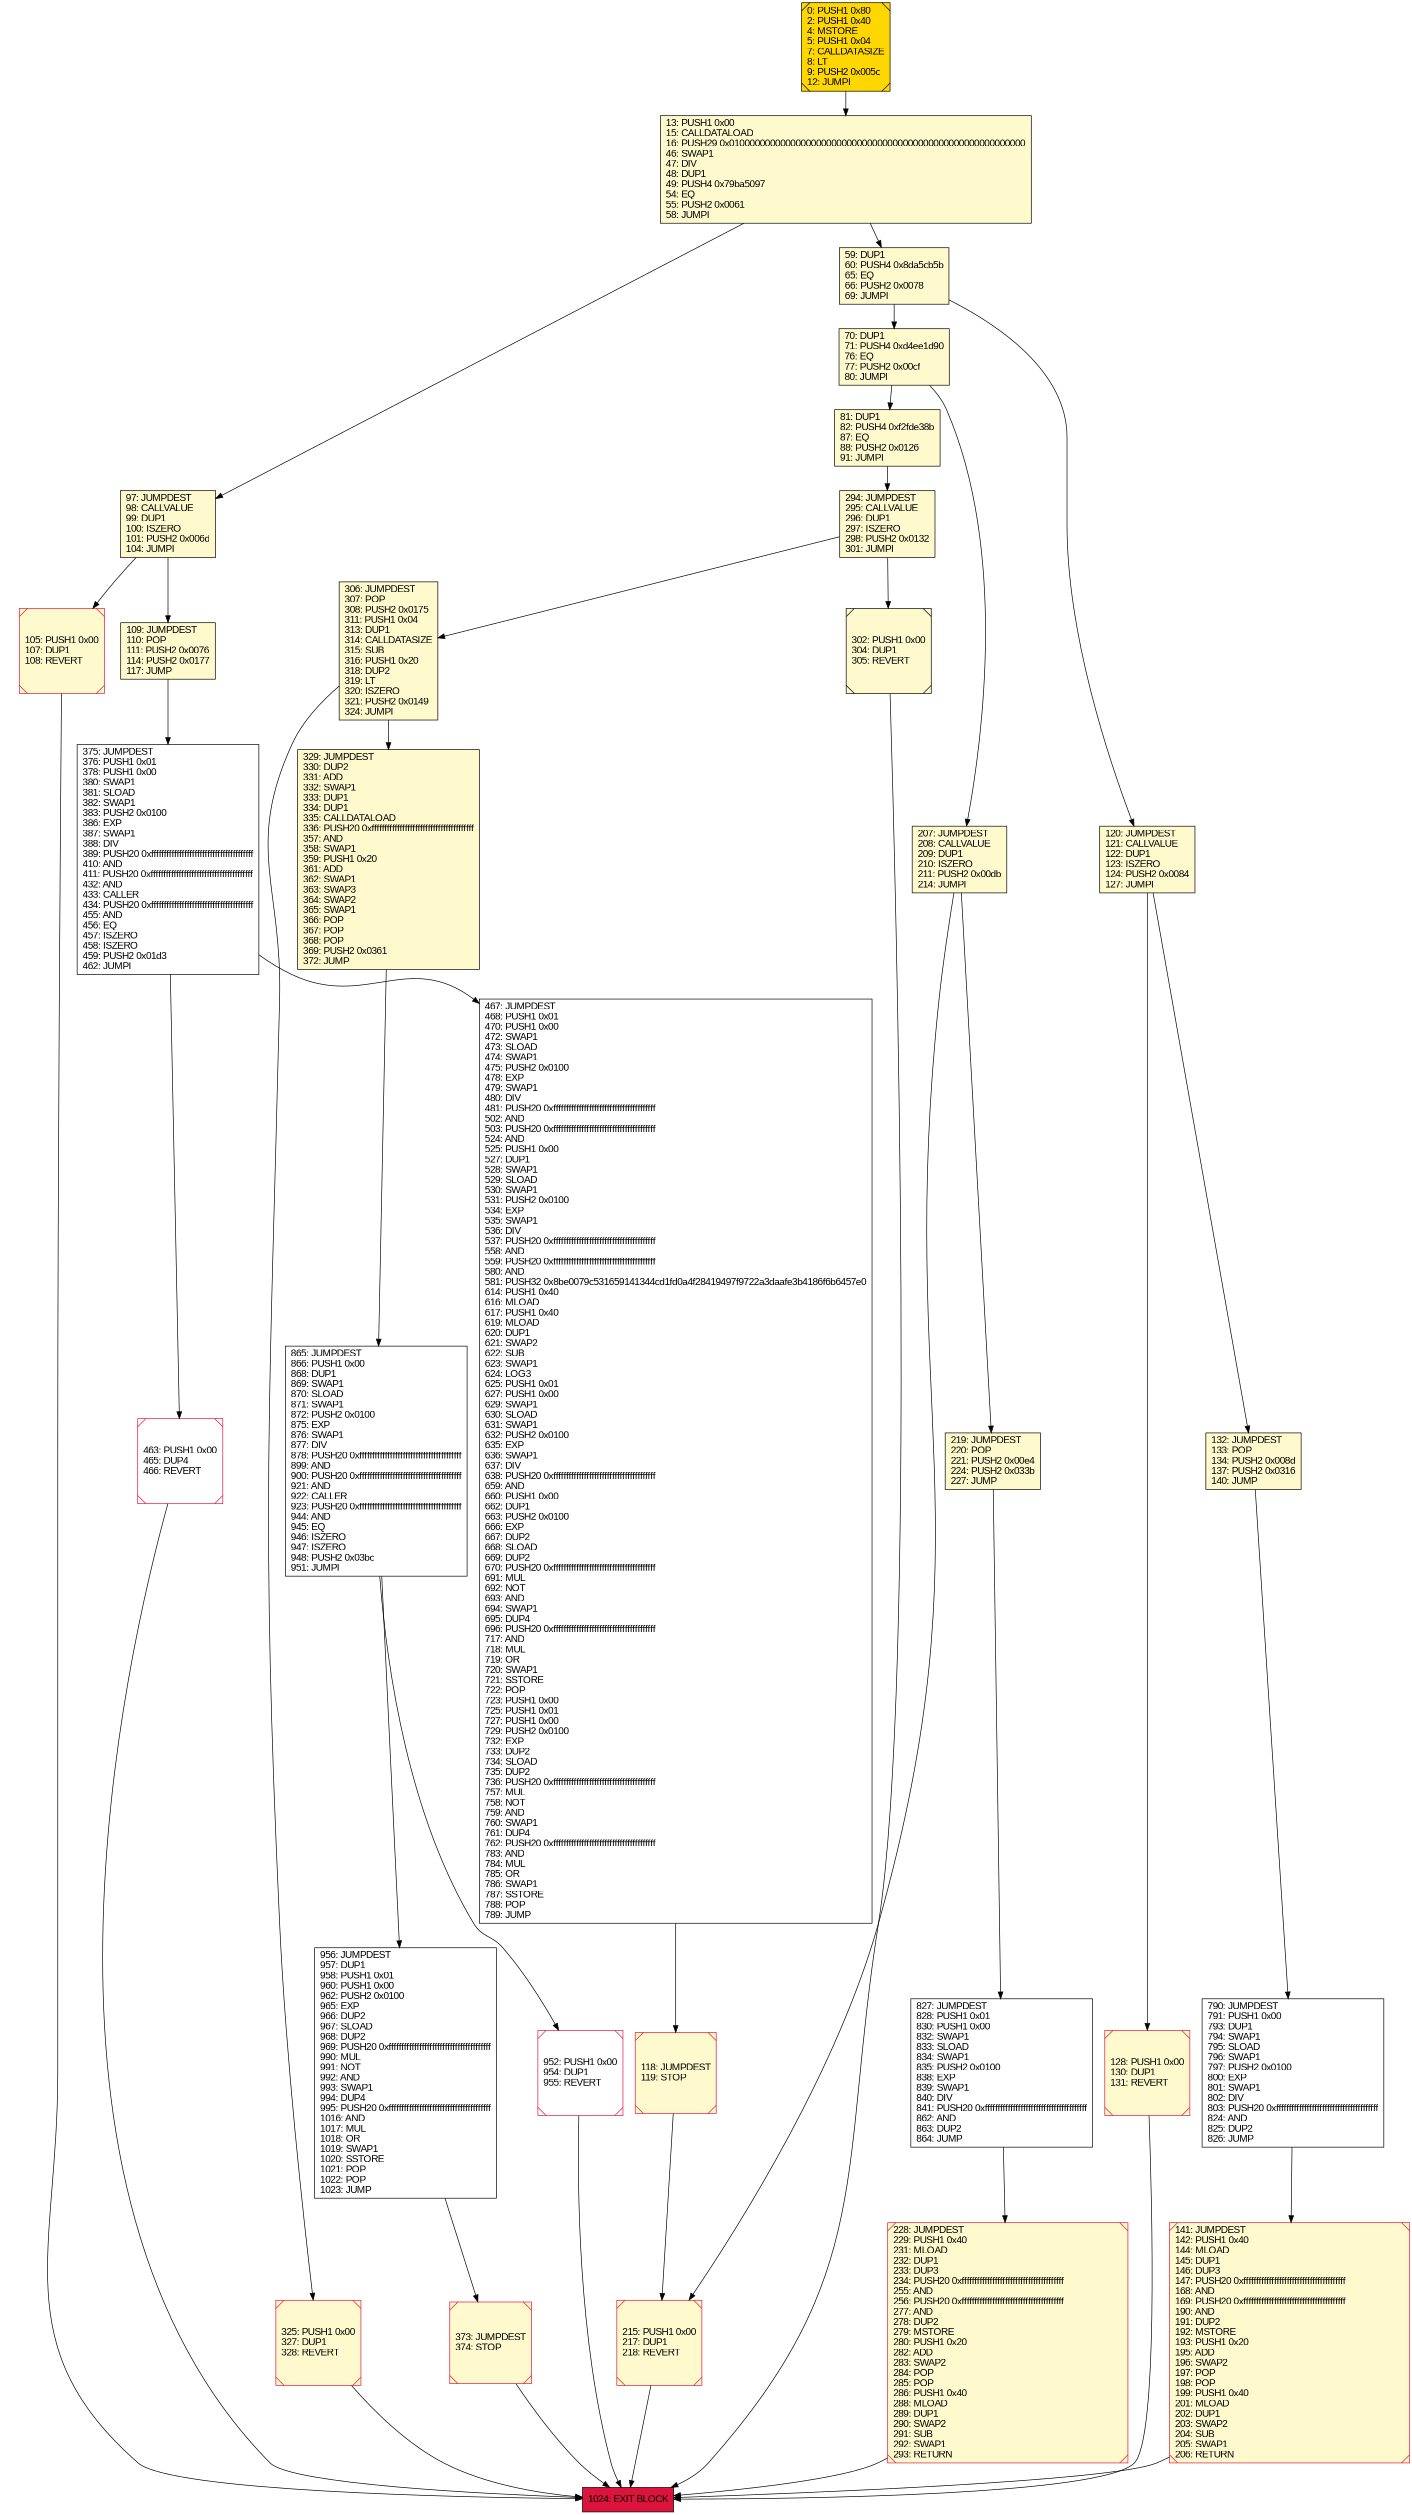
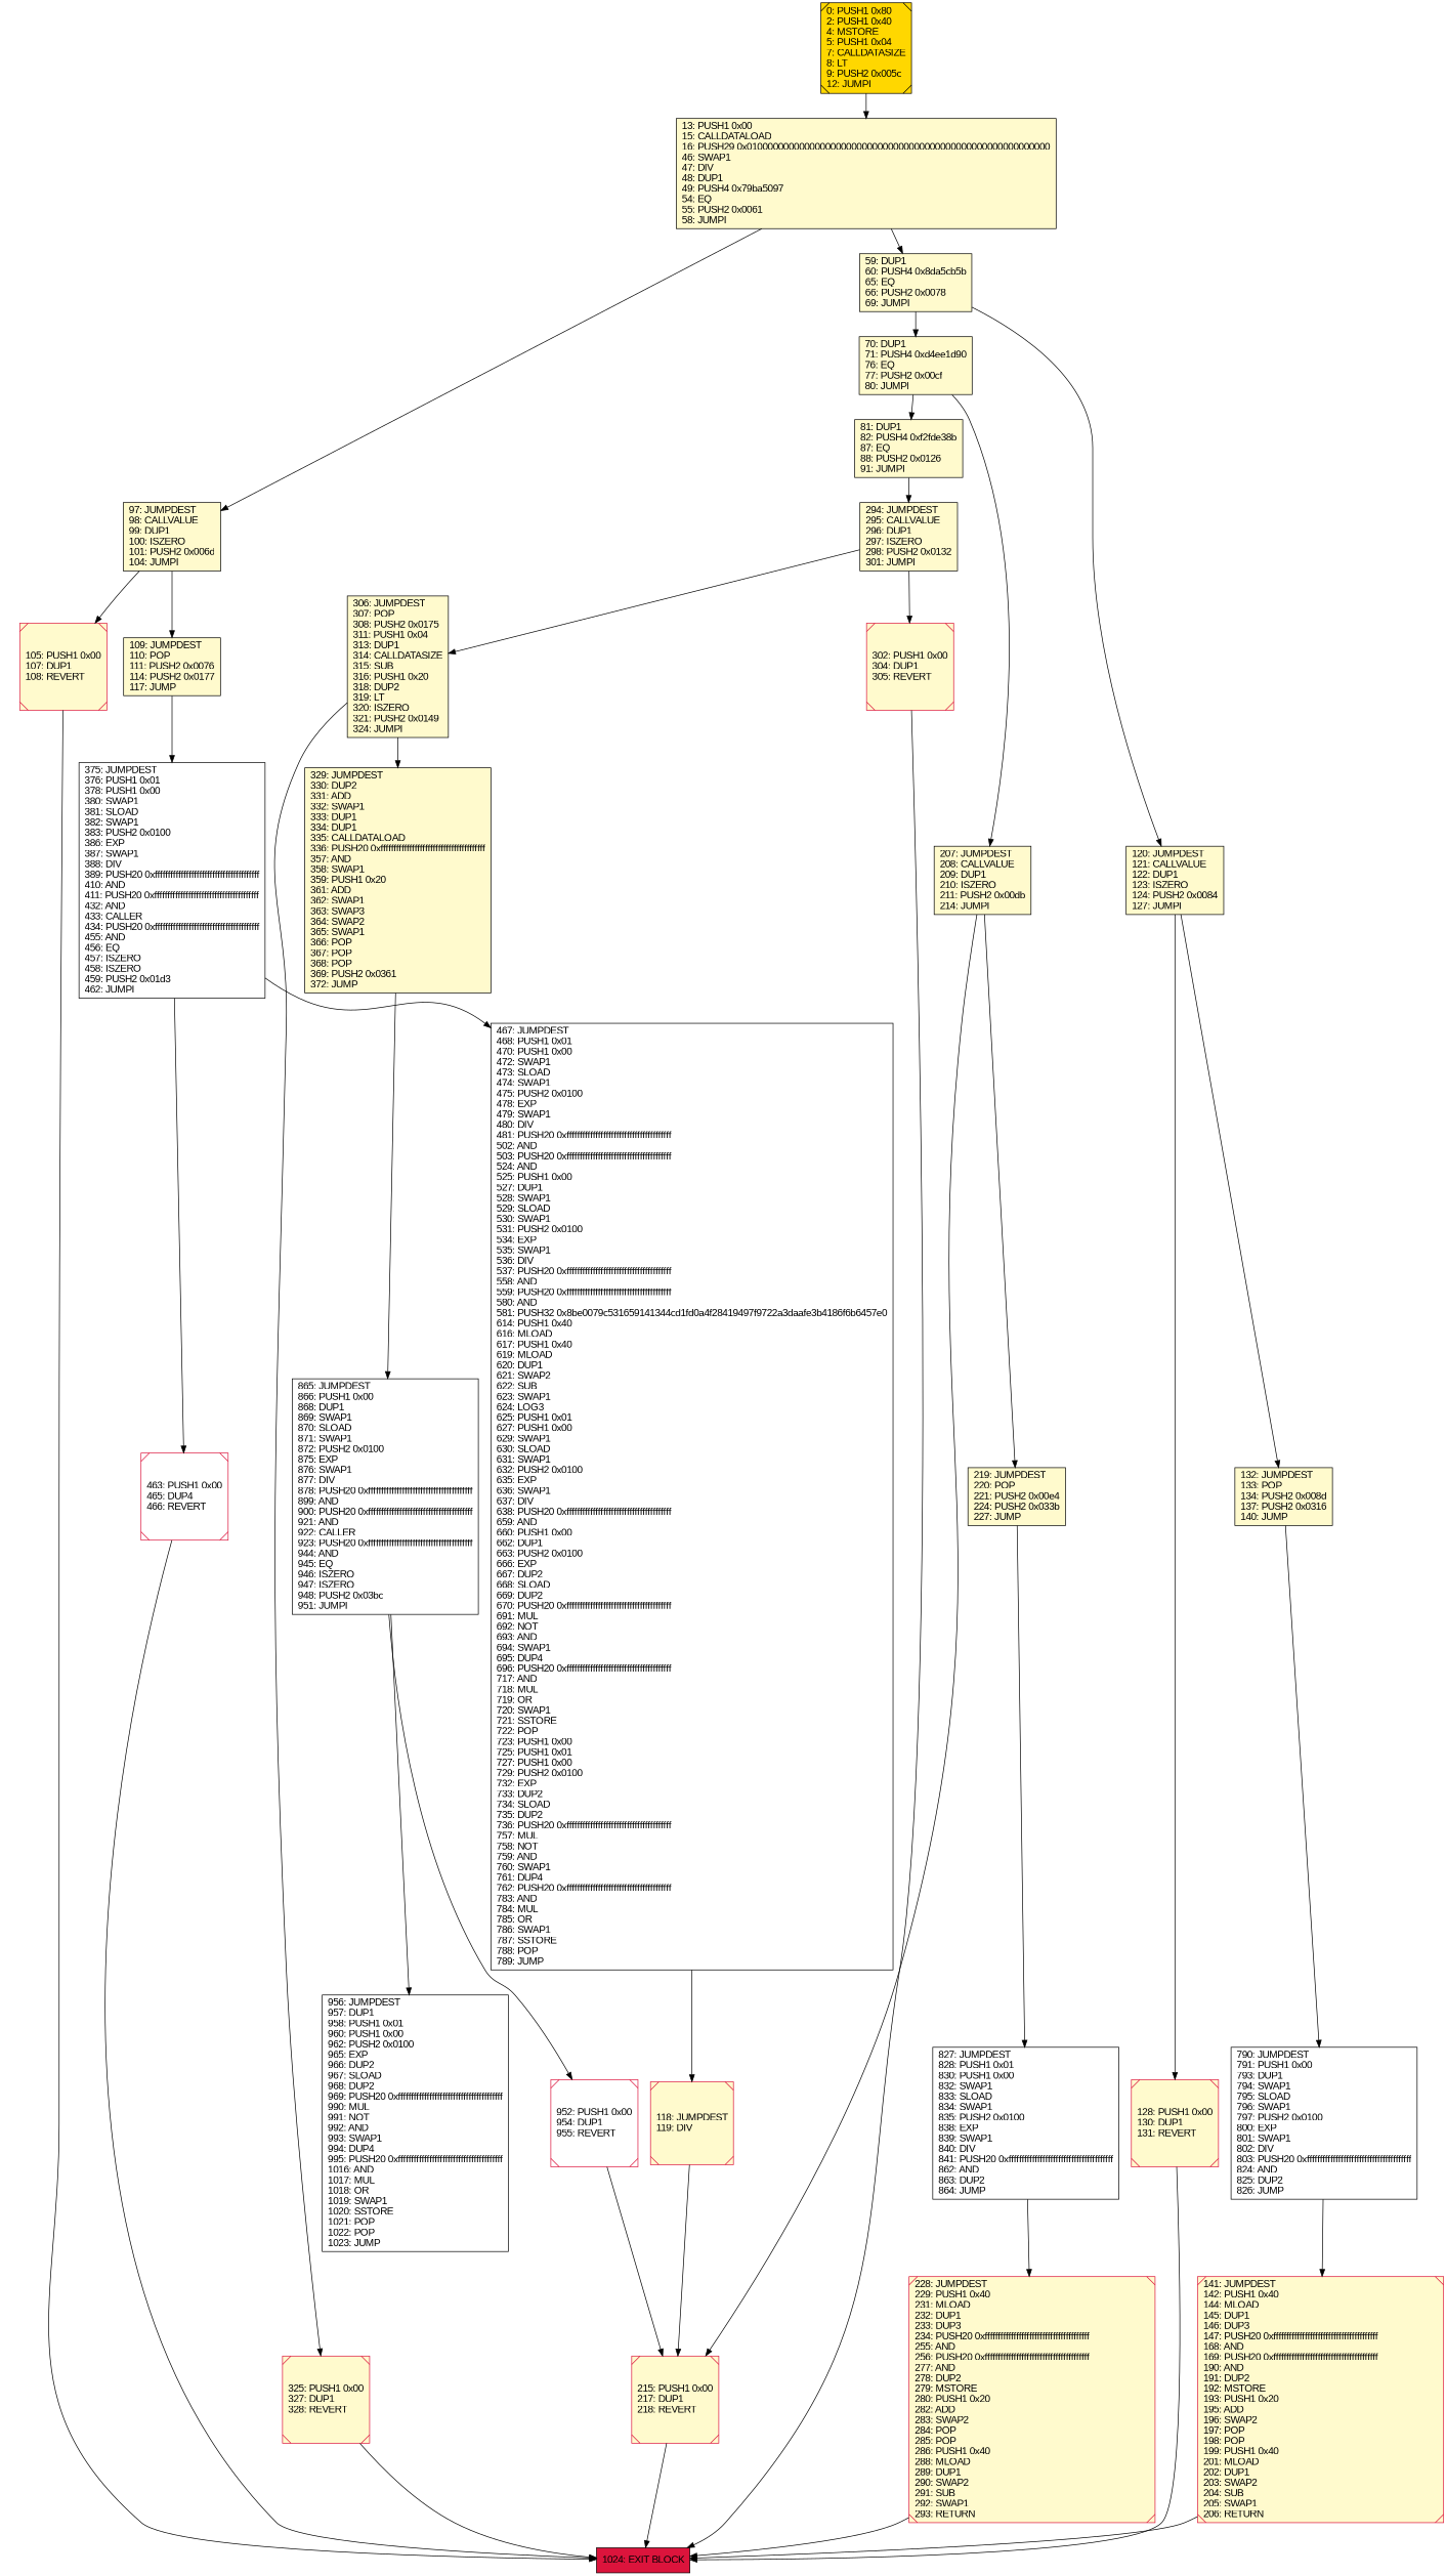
  digraph {
    rankdir=UD
    node [color=black fillcolor=lemonchiffon fontcolor=black fontname=arial shape=box style=filled]
    n1 [fillcolor=crimson label="1024: EXIT BLOCK\l"]
    n2 [label="13: PUSH1 0x00\l15: CALLDATALOAD\l16: PUSH29 0x0100000000000000000000000000000000000000000000000000000000\l46: SWAP1\l47: DIV\l48: DUP1\l49: PUSH4 0x79ba5097\l54: EQ\l55: PUSH2 0x0061\l58: JUMPI\l"]
    n3 [label="97: JUMPDEST\l98: CALLVALUE\l99: DUP1\l100: ISZERO\l101: PUSH2 0x006d\l104: JUMPI\l"]
    n4 [label="59: DUP1\l60: PUSH4 0x8da5cb5b\l65: EQ\l66: PUSH2 0x0078\l69: JUMPI\l"]
    n5 [color=crimson label="105: PUSH1 0x00\l107: DUP1\l108: REVERT\l" shape=Msquare]
    n6 [label="109: JUMPDEST\l110: POP\l111: PUSH2 0x0076\l114: PUSH2 0x0177\l117: JUMP\l"]
    n7 [label="70: DUP1\l71: PUSH4 0xd4ee1d90\l76: EQ\l77: PUSH2 0x00cf\l80: JUMPI\l"]
    n8 [label="120: JUMPDEST\l121: CALLVALUE\l122: DUP1\l123: ISZERO\l124: PUSH2 0x0084\l127: JUMPI\l"]
    n9 [label="219: JUMPDEST\l220: POP\l221: PUSH2 0x00e4\l224: PUSH2 0x033b\l227: JUMP\l"]
    n10 [fillcolor=white label="827: JUMPDEST\l828: PUSH1 0x01\l830: PUSH1 0x00\l832: SWAP1\l833: SLOAD\l834: SWAP1\l835: PUSH2 0x0100\l838: EXP\l839: SWAP1\l840: DIV\l841: PUSH20 0xffffffffffffffffffffffffffffffffffffffff\l862: AND\l863: DUP2\l864: JUMP\l"]
    n11 [color=crimson label="228: JUMPDEST\l229: PUSH1 0x40\l231: MLOAD\l232: DUP1\l233: DUP3\l234: PUSH20 0xffffffffffffffffffffffffffffffffffffffff\l255: AND\l256: PUSH20 0xffffffffffffffffffffffffffffffffffffffff\l277: AND\l278: DUP2\l279: MSTORE\l280: PUSH1 0x20\l282: ADD\l283: SWAP2\l284: POP\l285: POP\l286: PUSH1 0x40\l288: MLOAD\l289: DUP1\l290: SWAP2\l291: SUB\l292: SWAP1\l293: RETURN\l" shape=Msquare]
    n12 [label="207: JUMPDEST\l208: CALLVALUE\l209: DUP1\l210: ISZERO\l211: PUSH2 0x00db\l214: JUMPI\l"]
    n13 [label="81: DUP1\l82: PUSH4 0xf2fde38b\l87: EQ\l88: PUSH2 0x0126\l91: JUMPI\l"]
    n14 [color=crimson label="215: PUSH1 0x00\l217: DUP1\l218: REVERT\l" shape=Msquare]
    n15 [label="294: JUMPDEST\l295: CALLVALUE\l296: DUP1\l297: ISZERO\l298: PUSH2 0x0132\l301: JUMPI\l"]
    n16 [fillcolor=gold label="0: PUSH1 0x80\l2: PUSH1 0x40\l4: MSTORE\l5: PUSH1 0x04\l7: CALLDATASIZE\l8: LT\l9: PUSH2 0x005c\l12: JUMPI\l" shape=Msquare]
    n17 [fillcolor=white label="375: JUMPDEST\l376: PUSH1 0x01\l378: PUSH1 0x00\l380: SWAP1\l381: SLOAD\l382: SWAP1\l383: PUSH2 0x0100\l386: EXP\l387: SWAP1\l388: DIV\l389: PUSH20 0xffffffffffffffffffffffffffffffffffffffff\l410: AND\l411: PUSH20 0xffffffffffffffffffffffffffffffffffffffff\l432: AND\l433: CALLER\l434: PUSH20 0xffffffffffffffffffffffffffffffffffffffff\l455: AND\l456: EQ\l457: ISZERO\l458: ISZERO\l459: PUSH2 0x01d3\l462: JUMPI\l"]
    n18 [fillcolor=white label="467: JUMPDEST\l468: PUSH1 0x01\l470: PUSH1 0x00\l472: SWAP1\l473: SLOAD\l474: SWAP1\l475: PUSH2 0x0100\l478: EXP\l479: SWAP1\l480: DIV\l481: PUSH20 0xffffffffffffffffffffffffffffffffffffffff\l502: AND\l503: PUSH20 0xffffffffffffffffffffffffffffffffffffffff\l524: AND\l525: PUSH1 0x00\l527: DUP1\l528: SWAP1\l529: SLOAD\l530: SWAP1\l531: PUSH2 0x0100\l534: EXP\l535: SWAP1\l536: DIV\l537: PUSH20 0xffffffffffffffffffffffffffffffffffffffff\l558: AND\l559: PUSH20 0xffffffffffffffffffffffffffffffffffffffff\l580: AND\l581: PUSH32 0x8be0079c531659141344cd1fd0a4f28419497f9722a3daafe3b4186f6b6457e0\l614: PUSH1 0x40\l616: MLOAD\l617: PUSH1 0x40\l619: MLOAD\l620: DUP1\l621: SWAP2\l622: SUB\l623: SWAP1\l624: LOG3\l625: PUSH1 0x01\l627: PUSH1 0x00\l629: SWAP1\l630: SLOAD\l631: SWAP1\l632: PUSH2 0x0100\l635: EXP\l636: SWAP1\l637: DIV\l638: PUSH20 0xffffffffffffffffffffffffffffffffffffffff\l659: AND\l660: PUSH1 0x00\l662: DUP1\l663: PUSH2 0x0100\l666: EXP\l667: DUP2\l668: SLOAD\l669: DUP2\l670: PUSH20 0xffffffffffffffffffffffffffffffffffffffff\l691: MUL\l692: NOT\l693: AND\l694: SWAP1\l695: DUP4\l696: PUSH20 0xffffffffffffffffffffffffffffffffffffffff\l717: AND\l718: MUL\l719: OR\l720: SWAP1\l721: SSTORE\l722: POP\l723: PUSH1 0x00\l725: PUSH1 0x01\l727: PUSH1 0x00\l729: PUSH2 0x0100\l732: EXP\l733: DUP2\l734: SLOAD\l735: DUP2\l736: PUSH20 0xffffffffffffffffffffffffffffffffffffffff\l757: MUL\l758: NOT\l759: AND\l760: SWAP1\l761: DUP4\l762: PUSH20 0xffffffffffffffffffffffffffffffffffffffff\l783: AND\l784: MUL\l785: OR\l786: SWAP1\l787: SSTORE\l788: POP\l789: JUMP\l"]
    n19 [color=crimson fillcolor=white label="463: PUSH1 0x00\l465: DUP4\l466: REVERT\l" shape=Msquare]
-   n20 [color=crimson label="118: JUMPDEST\l119: STOP\l" shape=Msquare]
-   n21 [label="302: PUSH1 0x00\l304: DUP1\l305: REVERT\l" shape=Msquare]
+   n20 [color=crimson label="118: JUMPDEST\l119: DIV\l" shape=Msquare]
+   n21 [color=crimson label="302: PUSH1 0x00\l304: DUP1\l305: REVERT\l" shape=Msquare]
    n22 [label="306: JUMPDEST\l307: POP\l308: PUSH2 0x0175\l311: PUSH1 0x04\l313: DUP1\l314: CALLDATASIZE\l315: SUB\l316: PUSH1 0x20\l318: DUP2\l319: LT\l320: ISZERO\l321: PUSH2 0x0149\l324: JUMPI\l"]
    n23 [color=crimson label="325: PUSH1 0x00\l327: DUP1\l328: REVERT\l" shape=Msquare]
    n24 [label="329: JUMPDEST\l330: DUP2\l331: ADD\l332: SWAP1\l333: DUP1\l334: DUP1\l335: CALLDATALOAD\l336: PUSH20 0xffffffffffffffffffffffffffffffffffffffff\l357: AND\l358: SWAP1\l359: PUSH1 0x20\l361: ADD\l362: SWAP1\l363: SWAP3\l364: SWAP2\l365: SWAP1\l366: POP\l367: POP\l368: POP\l369: PUSH2 0x0361\l372: JUMP\l"]
    n25 [color=crimson fillcolor=white label="952: PUSH1 0x00\l954: DUP1\l955: REVERT\l" shape=Msquare]
    n26 [label="132: JUMPDEST\l133: POP\l134: PUSH2 0x008d\l137: PUSH2 0x0316\l140: JUMP\l"]
    n27 [fillcolor=white label="790: JUMPDEST\l791: PUSH1 0x00\l793: DUP1\l794: SWAP1\l795: SLOAD\l796: SWAP1\l797: PUSH2 0x0100\l800: EXP\l801: SWAP1\l802: DIV\l803: PUSH20 0xffffffffffffffffffffffffffffffffffffffff\l824: AND\l825: DUP2\l826: JUMP\l"]
    n28 [color=crimson label="141: JUMPDEST\l142: PUSH1 0x40\l144: MLOAD\l145: DUP1\l146: DUP3\l147: PUSH20 0xffffffffffffffffffffffffffffffffffffffff\l168: AND\l169: PUSH20 0xffffffffffffffffffffffffffffffffffffffff\l190: AND\l191: DUP2\l192: MSTORE\l193: PUSH1 0x20\l195: ADD\l196: SWAP2\l197: POP\l198: POP\l199: PUSH1 0x40\l201: MLOAD\l202: DUP1\l203: SWAP2\l204: SUB\l205: SWAP1\l206: RETURN\l" shape=Msquare]
    n29 [color=crimson label="128: PUSH1 0x00\l130: DUP1\l131: REVERT\l" shape=Msquare]
-   n30 [color=crimson label="373: JUMPDEST\l374: STOP\l" shape=Msquare]
    n31 [fillcolor=white label="865: JUMPDEST\l866: PUSH1 0x00\l868: DUP1\l869: SWAP1\l870: SLOAD\l871: SWAP1\l872: PUSH2 0x0100\l875: EXP\l876: SWAP1\l877: DIV\l878: PUSH20 0xffffffffffffffffffffffffffffffffffffffff\l899: AND\l900: PUSH20 0xffffffffffffffffffffffffffffffffffffffff\l921: AND\l922: CALLER\l923: PUSH20 0xffffffffffffffffffffffffffffffffffffffff\l944: AND\l945: EQ\l946: ISZERO\l947: ISZERO\l948: PUSH2 0x03bc\l951: JUMPI\l"]
    n32 [fillcolor=white label="956: JUMPDEST\l957: DUP1\l958: PUSH1 0x01\l960: PUSH1 0x00\l962: PUSH2 0x0100\l965: EXP\l966: DUP2\l967: SLOAD\l968: DUP2\l969: PUSH20 0xffffffffffffffffffffffffffffffffffffffff\l990: MUL\l991: NOT\l992: AND\l993: SWAP1\l994: DUP4\l995: PUSH20 0xffffffffffffffffffffffffffffffffffffffff\l1016: AND\l1017: MUL\l1018: OR\l1019: SWAP1\l1020: SSTORE\l1021: POP\l1022: POP\l1023: JUMP\l"]
    n2 -> n3
    n2 -> n4
    n3 -> n5
    n3 -> n6
    n4 -> n7
    n4 -> n8
    n5 -> n1
    n6 -> n17
    n7 -> n12
    n7 -> n13
    n8 -> n26
    n8 -> n29
    n9 -> n10
    n10 -> n11
    n11 -> n1
    n12 -> n9
    n12 -> n14
    n13 -> n15
    n14 -> n1
    n15 -> n21
    n15 -> n22
    n16 -> n2
    n17 -> n18
    n17 -> n19
    n18 -> n20
    n19 -> n1
    n20 -> n14
    n21 -> n1
    n22 -> n23
    n22 -> n24
    n23 -> n1
    n24 -> n31
-   n25 -> n1
+   n25 -> n14
    n26 -> n27
    n27 -> n28
    n28 -> n1
    n29 -> n1
-   n30 -> n1
    n31 -> n25
    n31 -> n32
-   n32 -> n30
  }
